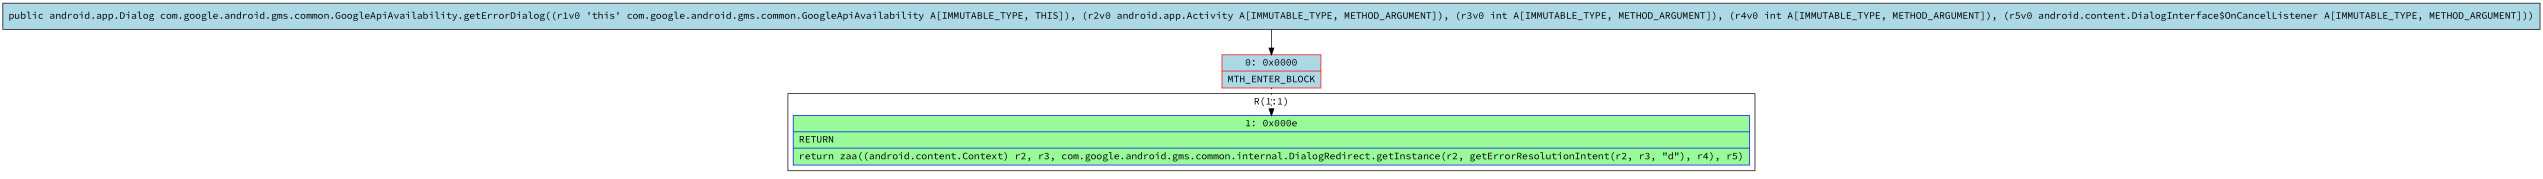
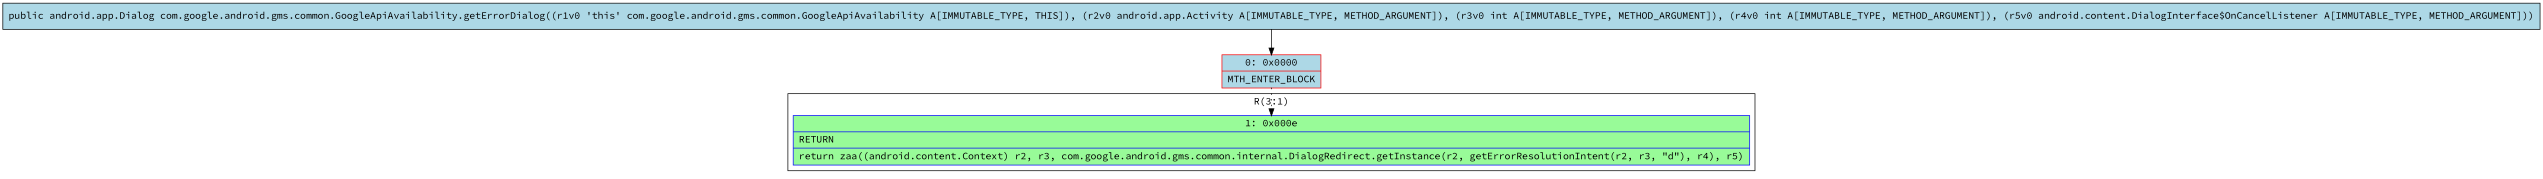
  digraph {
    fontname="Source Code Pro"
    node [shape=record style=filled fillcolor=lightblue fontname="Source Code Pro"]
    edge [fontname="Source Code Pro"]
    n1 [color=blue label="{1\:\ 0x000e|RETURN\l|return zaa((android.content.Context) r2, r3, com.google.android.gms.common.internal.DialogRedirect.getInstance(r2, getErrorResolutionIntent(r2, r3, \"d\"), r4), r5)\l}" fillcolor=palegreen]
    n2 [color=red label="{0\:\ 0x0000|MTH_ENTER_BLOCK\l}"]
    n3 [label="{public android.app.Dialog com.google.android.gms.common.GoogleApiAvailability.getErrorDialog((r1v0 'this' com.google.android.gms.common.GoogleApiAvailability A[IMMUTABLE_TYPE, THIS]), (r2v0 android.app.Activity A[IMMUTABLE_TYPE, METHOD_ARGUMENT]), (r3v0 int A[IMMUTABLE_TYPE, METHOD_ARGUMENT]), (r4v0 int A[IMMUTABLE_TYPE, METHOD_ARGUMENT]), (r5v0 android.content.DialogInterface$OnCancelListener A[IMMUTABLE_TYPE, METHOD_ARGUMENT])) }"]
    subgraph cluster_1 {
-     label="R(1:1)"
+     label="R(3:1)"
      n1
    }
    n2 -> n1 [style=dotted]
    n3 -> n2 [style=solid]
  }
